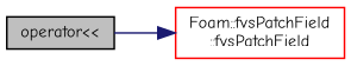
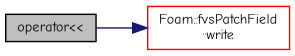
  digraph {
    rankdir=LR
    fontname="Comic Neue"
    node [fontname="Comic Neue" fontsize=10 shape=record]
    n1 [color=black fillcolor=grey75 fontcolor=black height=0.2 label="operator\<\<" style=filled width=0.4]
-   n2 [color=red height=0.2 label="Foam::fvsPatchField\l::fvsPatchField" width=0.4]
+   n2 [color=red height=0.2 label="Foam::fvsPatchField\l::write" width=0.4]
    n1 -> n2 [color=midnightblue fontname="Comic Neue" fontsize=10 labelfontname=FreeSans labelfontsize=10 style=solid]
  }
